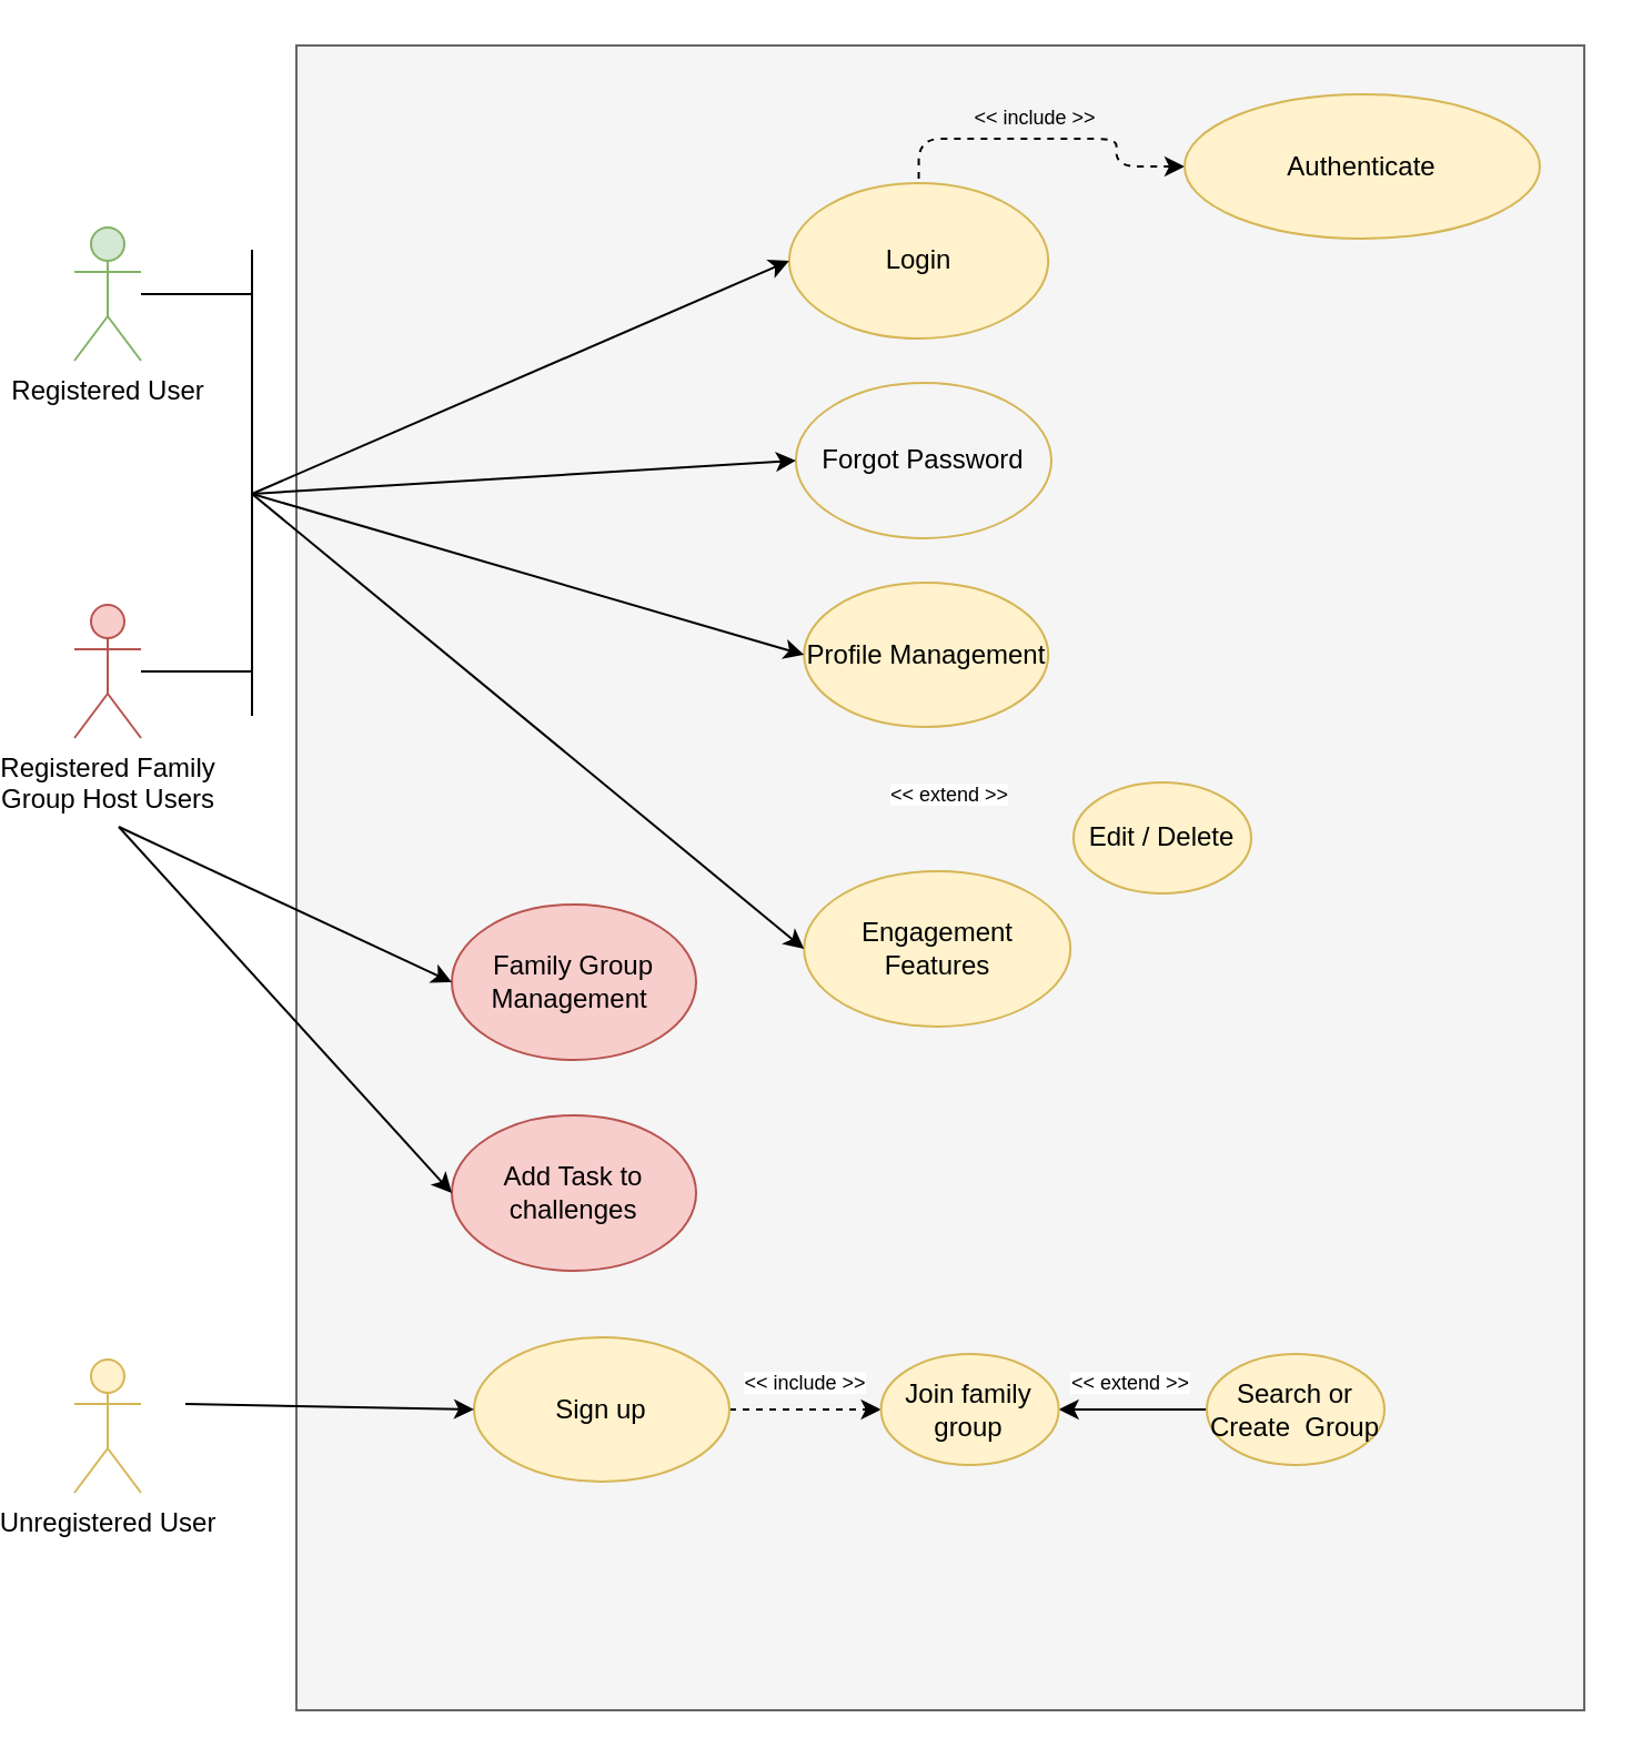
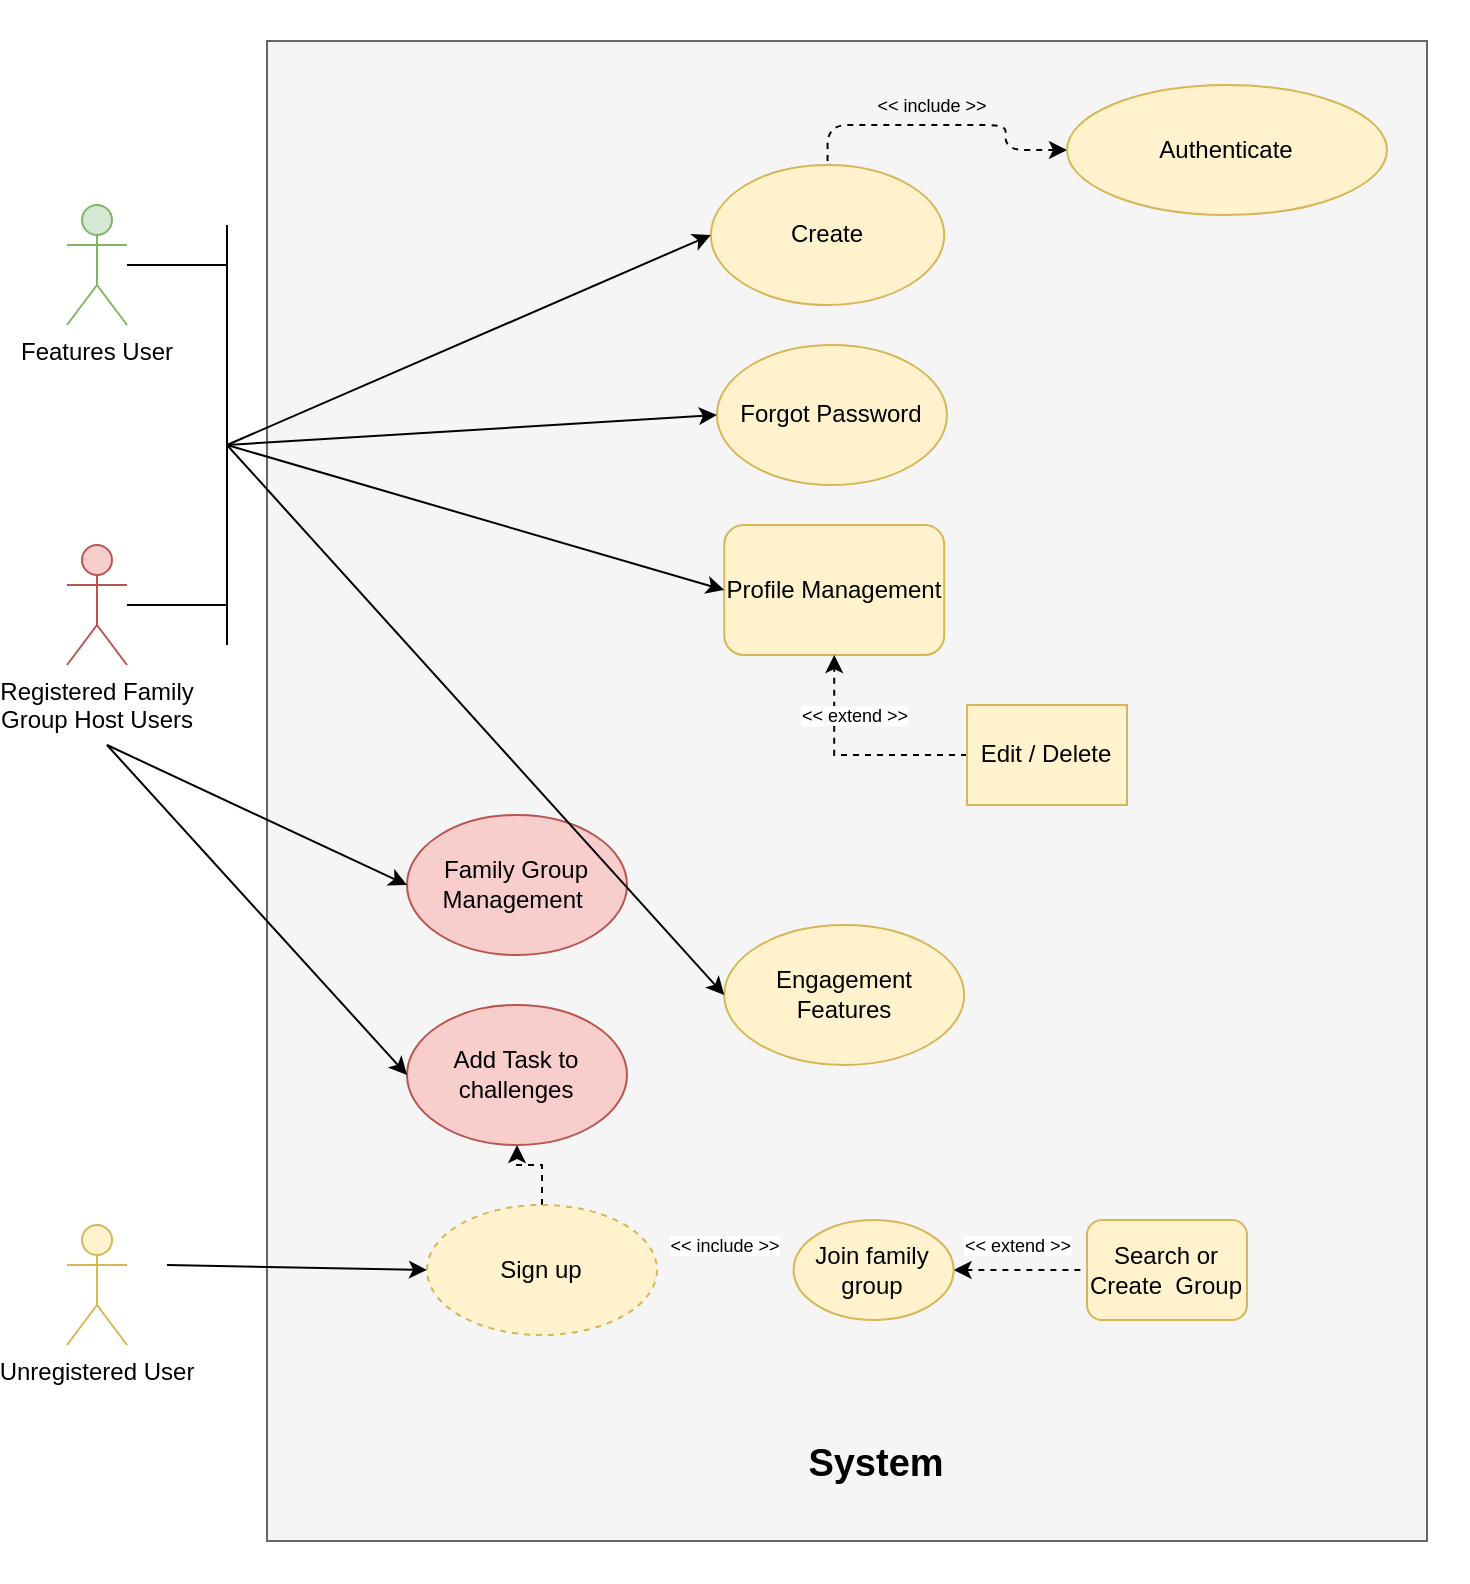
  <mxCell id="0" />
  <mxCell id="1" parent="0" />
  <mxCell id="2" style="edgeStyle=orthogonalEdgeStyle;rounded=0;orthogonalLoop=1;jettySize=auto;html=1;endArrow=none;endFill=0;" edge="1" parent="1" source="3"><mxGeometry relative="1" as="geometry"><mxPoint x="100" y="132" as="targetPoint" /></mxGeometry></mxCell>
- <mxCell id="3" value="Registered User" style="shape=umlActor;verticalLabelPosition=bottom;verticalAlign=top;html=1;outlineConnect=0;fillColor=#d5e8d4;strokeColor=#82b366;" parent="1" vertex="1"><mxGeometry x="20" y="102" width="30" height="60" as="geometry" /></mxCell>
+ <mxCell id="3" value="Features User" style="shape=umlActor;verticalLabelPosition=bottom;verticalAlign=top;html=1;outlineConnect=0;fillColor=#d5e8d4;strokeColor=#82b366;" parent="1" vertex="1"><mxGeometry x="20" y="102" width="30" height="60" as="geometry" /></mxCell>
  <mxCell id="4" value="" style="whiteSpace=wrap;html=1;fillColor=#f5f5f5;fontColor=#333333;strokeColor=#666666;" parent="1" vertex="1"><mxGeometry x="120" y="20" width="580" height="750" as="geometry" /></mxCell>
  <mxCell id="5" style="edgeStyle=orthogonalEdgeStyle;rounded=0;orthogonalLoop=1;jettySize=auto;html=1;endArrow=none;endFill=0;" edge="1" parent="1" source="6"><mxGeometry relative="1" as="geometry"><mxPoint x="100" y="302" as="targetPoint" /></mxGeometry></mxCell>
  <mxCell id="6" value="Registered Family &lt;br&gt;Group Host Users" style="shape=umlActor;verticalLabelPosition=bottom;verticalAlign=top;html=1;outlineConnect=0;fillColor=#f8cecc;strokeColor=#b85450;" parent="1" vertex="1"><mxGeometry x="20" y="272" width="30" height="60" as="geometry" /></mxCell>
  <mxCell id="7" style="edgeStyle=orthogonalEdgeStyle;rounded=1;orthogonalLoop=1;jettySize=auto;html=1;exitX=0;exitY=0.5;exitDx=0;exitDy=0;entryX=0.5;entryY=0;entryDx=0;entryDy=0;curved=0;dashed=1;endArrow=none;endFill=0;startArrow=classic;startFill=1;" parent="1" source="8" target="13" edge="1"><mxGeometry relative="1" as="geometry" /></mxCell>
  <mxCell id="8" value="Authenticate" style="ellipse;whiteSpace=wrap;html=1;fillColor=#fff2cc;strokeColor=#d6b656;" parent="1" vertex="1"><mxGeometry x="520" y="42" width="160" height="65" as="geometry" /></mxCell>
- <mxCell id="9" style="edgeStyle=orthogonalEdgeStyle;rounded=0;orthogonalLoop=1;jettySize=auto;html=1;dashed=1;" edge="1" parent="1" source="10" target="15"><mxGeometry relative="1" as="geometry" /></mxCell>
- <mxCell id="10" value="Sign up" style="ellipse;whiteSpace=wrap;html=1;fillColor=#fff2cc;strokeColor=#d6b656;" parent="1" vertex="1"><mxGeometry x="200" y="602" width="115" height="65" as="geometry" /></mxCell>
- <mxCell id="11" value="Profile Management" style="ellipse;whiteSpace=wrap;html=1;fillColor=#fff2cc;strokeColor=#d6b656;" parent="1" vertex="1"><mxGeometry x="348.62" y="262" width="110" height="65" as="geometry" /></mxCell>
+ <mxCell id="9" style="edgeStyle=orthogonalEdgeStyle;rounded=0;orthogonalLoop=1;jettySize=auto;html=1;dashed=1;" edge="1" parent="1" source="10" target="19"><mxGeometry relative="1" as="geometry" /></mxCell>
+ <mxCell id="10" value="Sign up" style="ellipse;whiteSpace=wrap;html=1;fillColor=#fff2cc;strokeColor=#d6b656;dashed=1;" parent="1" vertex="1"><mxGeometry x="200" y="602" width="115" height="65" as="geometry" /></mxCell>
+ <mxCell id="11" value="Profile Management" style="whiteSpace=wrap;html=1;fillColor=#fff2cc;strokeColor=#d6b656;rounded=1;" parent="1" vertex="1"><mxGeometry x="348.62" y="262" width="110" height="65" as="geometry" /></mxCell>
  <mxCell id="12" value="Family Group Management&amp;nbsp;" style="ellipse;whiteSpace=wrap;html=1;fillColor=#f8cecc;strokeColor=#b85450;" parent="1" vertex="1"><mxGeometry x="190" y="407" width="110" height="70" as="geometry" /></mxCell>
- <mxCell id="13" value="Login" style="ellipse;whiteSpace=wrap;html=1;fillColor=#fff2cc;strokeColor=#d6b656;" parent="1" vertex="1"><mxGeometry x="341.93" y="82" width="116.69" height="70" as="geometry" /></mxCell>
- <mxCell id="14" style="edgeStyle=orthogonalEdgeStyle;rounded=0;orthogonalLoop=1;jettySize=auto;html=1;exitX=1;exitY=0.5;exitDx=0;exitDy=0;entryX=0;entryY=0.5;entryDx=0;entryDy=0;dashed=0;endArrow=none;endFill=0;startArrow=classic;startFill=1;" edge="1" parent="1" source="15" target="17"><mxGeometry relative="1" as="geometry" /></mxCell>
+ <mxCell id="13" value="Create" style="ellipse;whiteSpace=wrap;html=1;fillColor=#fff2cc;strokeColor=#d6b656;" parent="1" vertex="1"><mxGeometry x="341.93" y="82" width="116.69" height="70" as="geometry" /></mxCell>
+ <mxCell id="14" style="edgeStyle=orthogonalEdgeStyle;rounded=0;orthogonalLoop=1;jettySize=auto;html=1;exitX=1;exitY=0.5;exitDx=0;exitDy=0;entryX=0;entryY=0.5;entryDx=0;entryDy=0;dashed=1;endArrow=none;endFill=0;startArrow=classic;startFill=1;" edge="1" parent="1" source="15" target="17"><mxGeometry relative="1" as="geometry" /></mxCell>
  <mxCell id="15" value="Join family group" style="ellipse;whiteSpace=wrap;html=1;fillColor=#fff2cc;strokeColor=#d6b656;" parent="1" vertex="1"><mxGeometry x="383.31" y="609.5" width="80" height="50" as="geometry" /></mxCell>
- <mxCell id="16" value="Forgot Password" style="ellipse;whiteSpace=wrap;html=1;fillColor=#f5f5f5;strokeColor=#d6b656;" parent="1" vertex="1"><mxGeometry x="344.96" y="172" width="115.04" height="70" as="geometry" /></mxCell>
- <mxCell id="17" value="Search or Create&amp;nbsp; Group" style="ellipse;whiteSpace=wrap;html=1;fillColor=#fff2cc;strokeColor=#d6b656;" parent="1" vertex="1"><mxGeometry x="530" y="609.5" width="80" height="50" as="geometry" /></mxCell>
- <mxCell id="18" value="Engagement Features" style="ellipse;whiteSpace=wrap;html=1;fillColor=#fff2cc;strokeColor=#d6b656;" parent="1" vertex="1"><mxGeometry x="348.62" y="392" width="120" height="70" as="geometry" /></mxCell>
+ <mxCell id="16" value="Forgot Password" style="ellipse;whiteSpace=wrap;html=1;fillColor=#fff2cc;strokeColor=#d6b656;" parent="1" vertex="1"><mxGeometry x="344.96" y="172" width="115.04" height="70" as="geometry" /></mxCell>
+ <mxCell id="17" value="Search or Create&amp;nbsp; Group" style="whiteSpace=wrap;html=1;fillColor=#fff2cc;strokeColor=#d6b656;rounded=1;" parent="1" vertex="1"><mxGeometry x="530" y="609.5" width="80" height="50" as="geometry" /></mxCell>
+ <mxCell id="18" value="Engagement Features" style="ellipse;whiteSpace=wrap;html=1;fillColor=#fff2cc;strokeColor=#d6b656;" parent="1" vertex="1"><mxGeometry x="348.62" y="462" width="120" height="70" as="geometry" /></mxCell>
  <mxCell id="19" value="Add Task to challenges" style="ellipse;whiteSpace=wrap;html=1;fillColor=#f8cecc;strokeColor=#b85450;" parent="1" vertex="1"><mxGeometry x="190" y="502" width="110" height="70" as="geometry" /></mxCell>
  <mxCell id="20" value="&lt;font style=&quot;font-size: 9px;&quot;&gt;&amp;lt;&amp;lt; include &amp;gt;&amp;gt;&lt;/font&gt;" style="text;html=1;strokeColor=none;fillColor=none;align=center;verticalAlign=middle;whiteSpace=wrap;rounded=0;rotation=0;" parent="1" vertex="1"><mxGeometry x="420" y="22" width="66" height="60" as="geometry" /></mxCell>
+ <mxCell id="21" value="&lt;b&gt;&lt;font style=&quot;font-size: 19px;&quot;&gt;System&lt;/font&gt;&lt;/b&gt;" style="text;html=1;strokeColor=none;fillColor=none;align=center;verticalAlign=middle;whiteSpace=wrap;rounded=0;" parent="1" vertex="1"><mxGeometry x="370" y="702" width="110" height="60" as="geometry" /></mxCell>
  <mxCell id="22" value="&lt;font style=&quot;font-size: 9px; background-color: rgb(255, 255, 255);&quot;&gt;&amp;lt;&amp;lt; extend &amp;gt;&amp;gt;&lt;/font&gt;" style="text;html=1;strokeColor=none;fillColor=none;align=center;verticalAlign=middle;whiteSpace=wrap;rounded=0;rotation=0;" parent="1" vertex="1"><mxGeometry x="463.31" y="612" width="66" height="20" as="geometry" /></mxCell>
  <mxCell id="23" value="&lt;font style=&quot;font-size: 9px; background-color: rgb(255, 255, 255);&quot;&gt;&amp;lt;&amp;lt; include &amp;gt;&amp;gt;&lt;/font&gt;" style="text;html=1;strokeColor=none;fillColor=none;align=center;verticalAlign=middle;whiteSpace=wrap;rounded=0;rotation=0;" parent="1" vertex="1"><mxGeometry x="321.4" y="612" width="56.88" height="20" as="geometry" /></mxCell>
  <mxCell id="24" value="Unregistered User" style="shape=umlActor;verticalLabelPosition=bottom;verticalAlign=top;html=1;outlineConnect=0;fillColor=#fff2cc;strokeColor=#d6b656;" parent="1" vertex="1"><mxGeometry x="20" y="612" width="30" height="60" as="geometry" /></mxCell>
  <mxCell id="25" value="" style="endArrow=classic;html=1;rounded=0;entryX=0;entryY=0.5;entryDx=0;entryDy=0;" parent="1" target="10" edge="1"><mxGeometry width="50" height="50" relative="1" as="geometry"><mxPoint x="70" y="632" as="sourcePoint" /><mxPoint x="310" y="702" as="targetPoint" /></mxGeometry></mxCell>
- <mxCell id="27" value="Edit / Delete" style="ellipse;whiteSpace=wrap;html=1;fillColor=#fff2cc;strokeColor=#d6b656;" parent="1" vertex="1"><mxGeometry x="470" y="352" width="80" height="50" as="geometry" /></mxCell>
+ <mxCell id="26" style="edgeStyle=orthogonalEdgeStyle;rounded=0;orthogonalLoop=1;jettySize=auto;html=1;exitX=0;exitY=0.5;exitDx=0;exitDy=0;entryX=0.5;entryY=1;entryDx=0;entryDy=0;startArrow=none;startFill=0;endArrow=classic;endFill=1;dashed=1;" parent="1" source="27" target="11" edge="1"><mxGeometry relative="1" as="geometry" /></mxCell>
+ <mxCell id="27" value="Edit / Delete" style="whiteSpace=wrap;html=1;fillColor=#fff2cc;strokeColor=#d6b656;rounded=0;" parent="1" vertex="1"><mxGeometry x="470" y="352" width="80" height="50" as="geometry" /></mxCell>
  <mxCell id="28" value="&lt;font style=&quot;font-size: 9px; background-color: rgb(255, 255, 255);&quot;&gt;&amp;lt;&amp;lt; extend &amp;gt;&amp;gt;&lt;/font&gt;" style="text;html=1;strokeColor=none;fillColor=none;align=center;verticalAlign=middle;whiteSpace=wrap;rounded=0;rotation=0;" parent="1" vertex="1"><mxGeometry x="378.28" y="347" width="73.44" height="20" as="geometry" /></mxCell>
  <mxCell id="29" value="" style="endArrow=classic;html=1;rounded=0;entryX=0;entryY=0.5;entryDx=0;entryDy=0;" edge="1" parent="1" target="13"><mxGeometry width="50" height="50" relative="1" as="geometry"><mxPoint x="100" y="222" as="sourcePoint" /><mxPoint x="160" y="172" as="targetPoint" /></mxGeometry></mxCell>
  <mxCell id="30" value="" style="endArrow=classic;html=1;rounded=0;entryX=0;entryY=0.5;entryDx=0;entryDy=0;" edge="1" parent="1" target="16"><mxGeometry width="50" height="50" relative="1" as="geometry"><mxPoint x="100" y="222" as="sourcePoint" /><mxPoint x="353" y="130" as="targetPoint" /></mxGeometry></mxCell>
  <mxCell id="31" value="" style="endArrow=classic;html=1;rounded=0;entryX=0;entryY=0.5;entryDx=0;entryDy=0;" edge="1" parent="1" target="11"><mxGeometry width="50" height="50" relative="1" as="geometry"><mxPoint x="100" y="222" as="sourcePoint" /><mxPoint x="358" y="225" as="targetPoint" /></mxGeometry></mxCell>
  <mxCell id="32" value="" style="endArrow=classic;html=1;rounded=0;entryX=0;entryY=0.5;entryDx=0;entryDy=0;" edge="1" parent="1" target="18"><mxGeometry width="50" height="50" relative="1" as="geometry"><mxPoint x="100" y="222" as="sourcePoint" /><mxPoint x="370" y="315" as="targetPoint" /></mxGeometry></mxCell>
  <mxCell id="33" value="" style="endArrow=none;html=1;rounded=0;" edge="1" parent="1"><mxGeometry width="50" height="50" relative="1" as="geometry"><mxPoint x="100" y="322" as="sourcePoint" /><mxPoint x="100" y="112" as="targetPoint" /></mxGeometry></mxCell>
  <mxCell id="34" value="" style="endArrow=classic;html=1;rounded=0;entryX=0;entryY=0.5;entryDx=0;entryDy=0;" edge="1" parent="1" target="12"><mxGeometry width="50" height="50" relative="1" as="geometry"><mxPoint x="40" y="372" as="sourcePoint" /><mxPoint x="70" y="382" as="targetPoint" /></mxGeometry></mxCell>
  <mxCell id="35" value="" style="endArrow=classic;html=1;rounded=0;entryX=0;entryY=0.5;entryDx=0;entryDy=0;" edge="1" parent="1" target="19"><mxGeometry width="50" height="50" relative="1" as="geometry"><mxPoint x="40" y="372" as="sourcePoint" /><mxPoint x="290" y="412" as="targetPoint" /></mxGeometry></mxCell>
